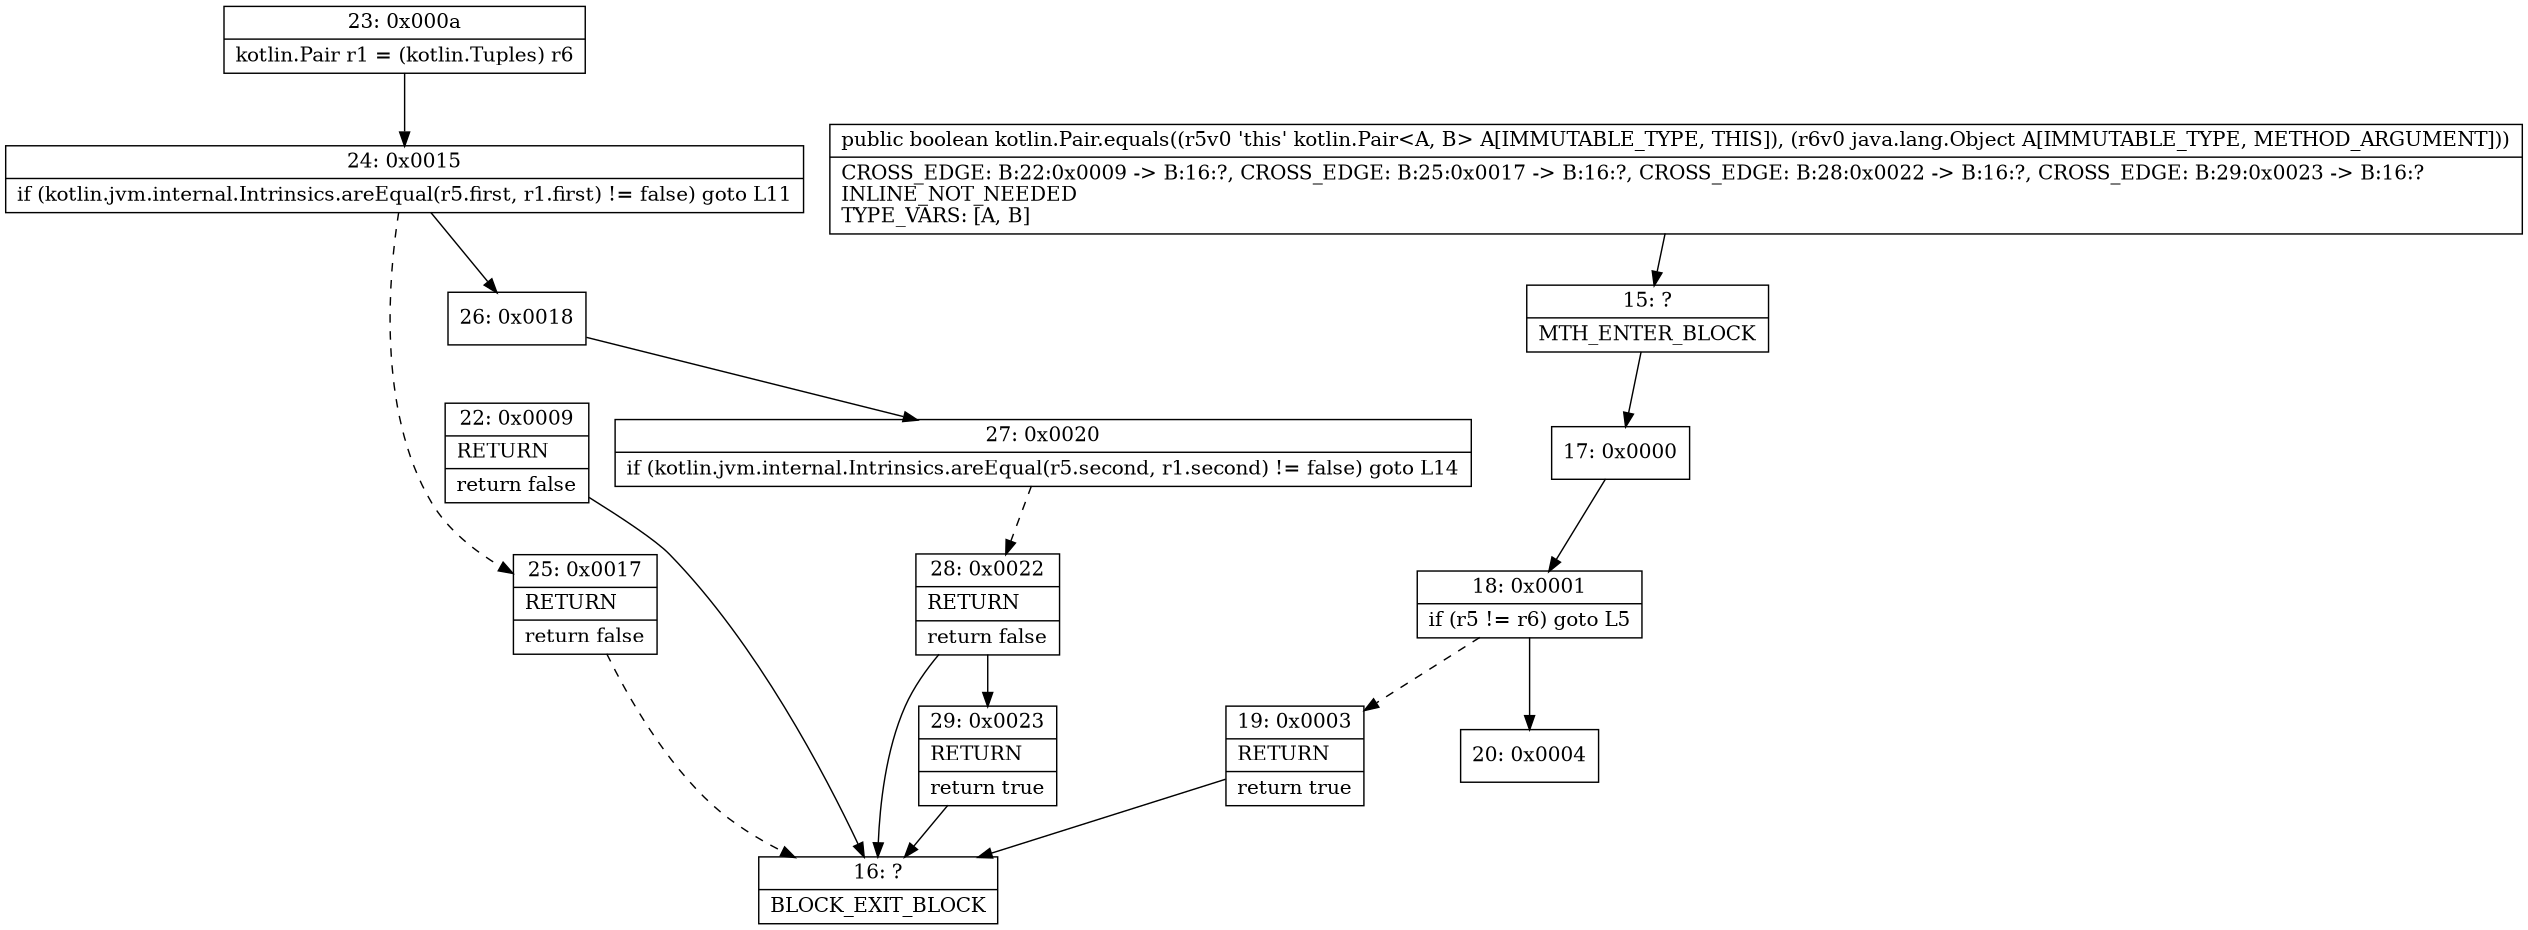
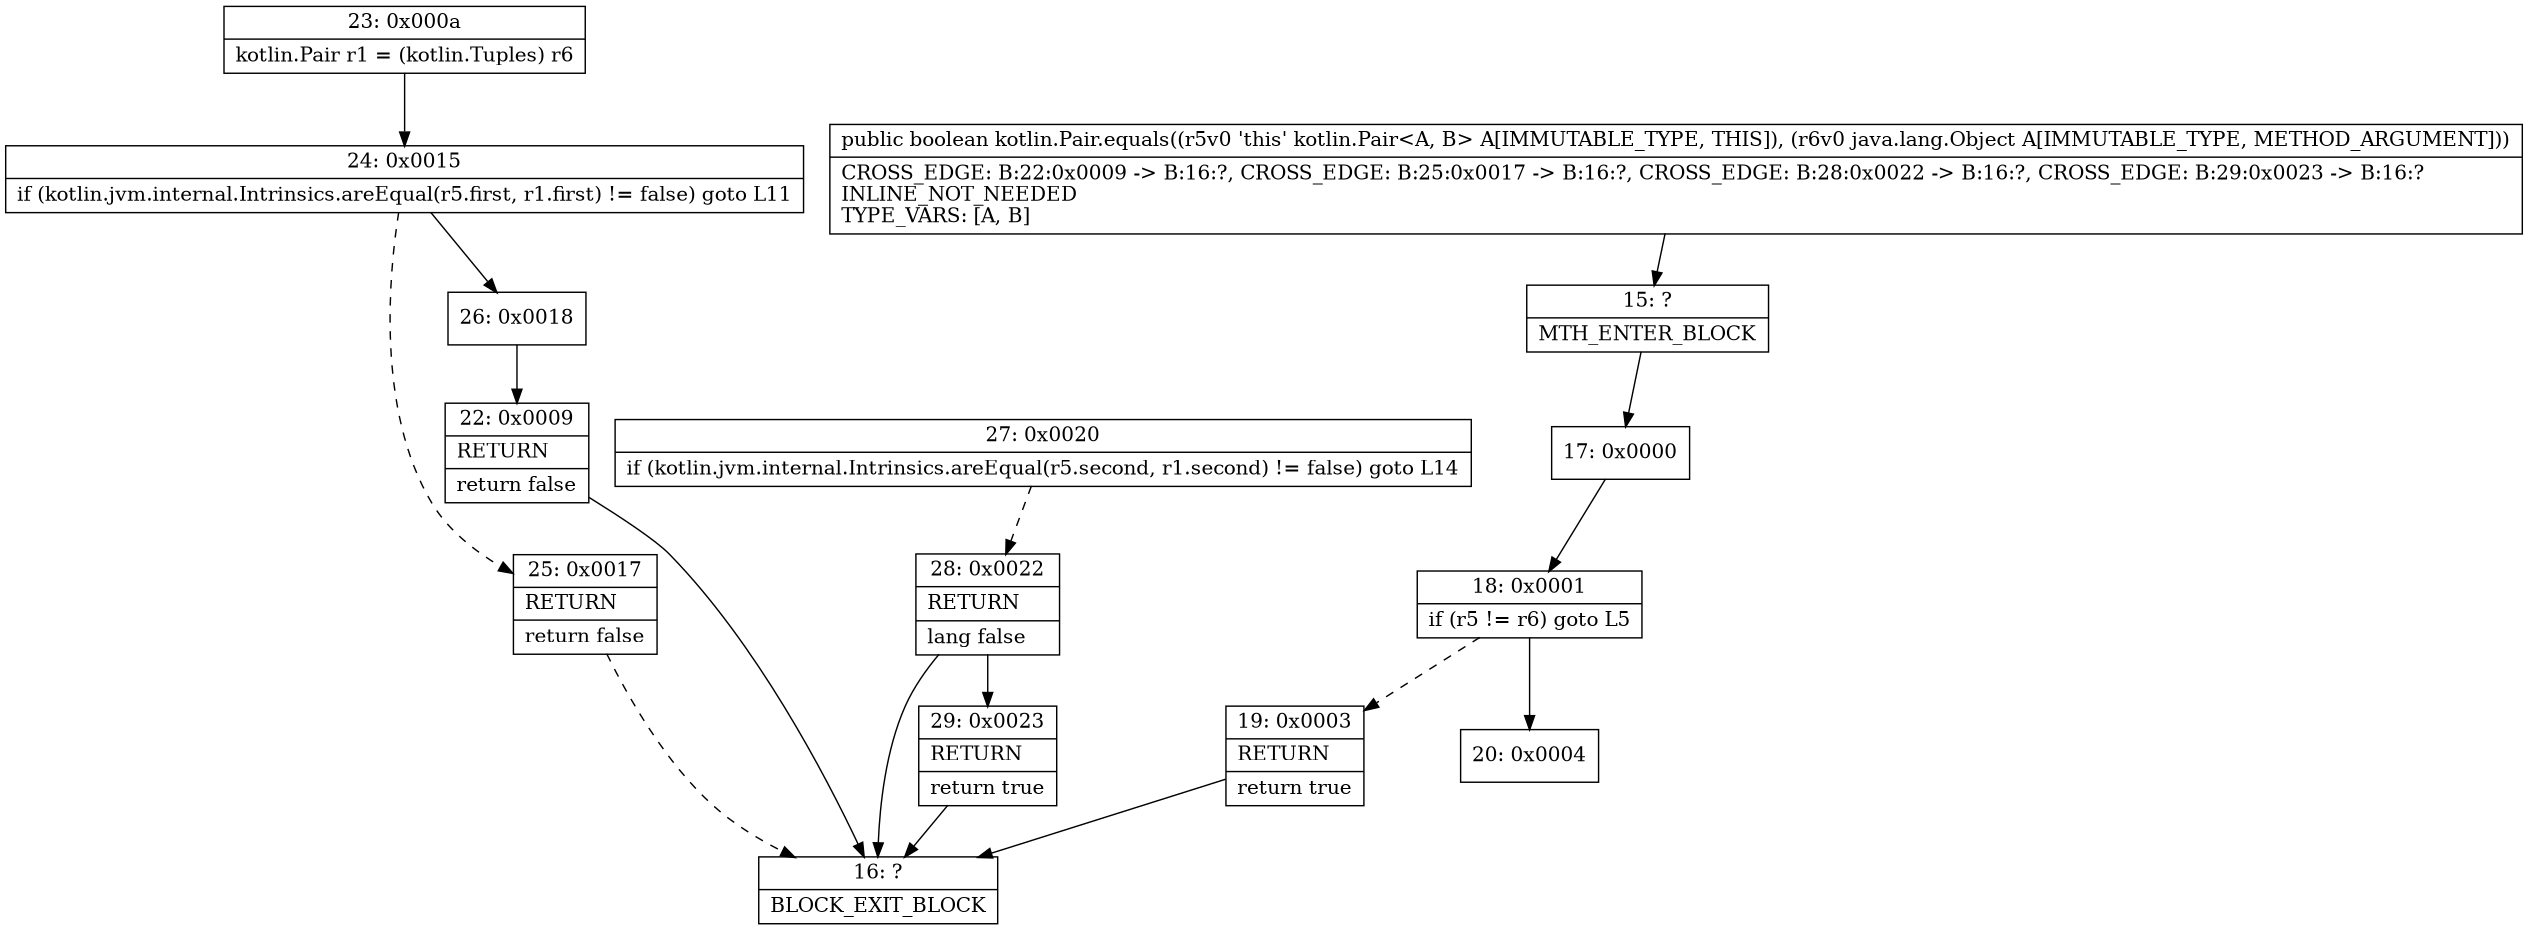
  digraph {
    node [shape=record]
    n1 [label="{15\:\ ?|MTH_ENTER_BLOCK\l}"]
    n2 [label="{17\:\ 0x0000}"]
    n3 [label="{18\:\ 0x0001|if (r5 != r6) goto L5\l}"]
    n4 [label="{19\:\ 0x0003|RETURN\l|return true\l}"]
    n5 [label="{20\:\ 0x0004}"]
    n6 [label="{16\:\ ?|BLOCK_EXIT_BLOCK\l}"]
    n7 [label="{22\:\ 0x0009|RETURN\l|return false\l}"]
    n8 [label="{23\:\ 0x000a|kotlin.Pair r1 = (kotlin.Tuples) r6\l}"]
    n9 [label="{24\:\ 0x0015|if (kotlin.jvm.internal.Intrinsics.areEqual(r5.first, r1.first) != false) goto L11\l}"]
    n10 [label="{25\:\ 0x0017|RETURN\l|return false\l}"]
    n11 [label="{26\:\ 0x0018}"]
    n12 [label="{27\:\ 0x0020|if (kotlin.jvm.internal.Intrinsics.areEqual(r5.second, r1.second) != false) goto L14\l}"]
-   n13 [label="{28\:\ 0x0022|RETURN\l|return false\l}"]
+   n13 [label="{28\:\ 0x0022|RETURN\l|lang false\l}"]
    n14 [label="{29\:\ 0x0023|RETURN\l|return true\l}"]
    n15 [label="{public boolean kotlin.Pair.equals((r5v0 'this' kotlin.Pair\<A, B\> A[IMMUTABLE_TYPE, THIS]), (r6v0 java.lang.Object A[IMMUTABLE_TYPE, METHOD_ARGUMENT]))  | CROSS_EDGE: B:22:0x0009 \-\> B:16:?, CROSS_EDGE: B:25:0x0017 \-\> B:16:?, CROSS_EDGE: B:28:0x0022 \-\> B:16:?, CROSS_EDGE: B:29:0x0023 \-\> B:16:?\lINLINE_NOT_NEEDED\lTYPE_VARS: [A, B]\l}"]
    n1 -> n2
    n2 -> n3
    n3 -> n4 [style=dashed]
    n3 -> n5
    n4 -> n6
    n7 -> n6
    n8 -> n9
    n9 -> n10 [style=dashed]
    n9 -> n11
    n10 -> n6 [style=dashed]
-   n11 -> n12
+   n11 -> n7
    n12 -> n13 [style=dashed]
    n13 -> n6
    n13 -> n14
    n14 -> n6
    n15 -> n1
  }
